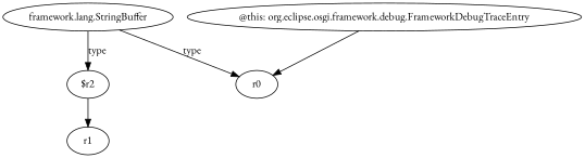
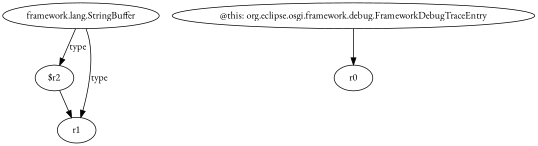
  digraph {
    fontname="EB Garamond"
    node [fontname="EB Garamond"]
    edge [fontname="EB Garamond"]
    n1 [label="$r2"]
    n2 [label=r1]
    n3 [label="framework.lang.StringBuffer"]
    n4 [label="@this: org.eclipse.osgi.framework.debug.FrameworkDebugTraceEntry"]
    n5 [label=r0]
    n1 -> n2
    n3 -> n1 [label=type]
-   n3 -> n5 [label=type]
+   n3 -> n2 [label=type]
    n4 -> n5
  }
